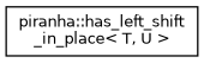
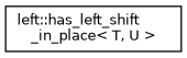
  digraph {
    rankdir=LR
-   n1 [color=black fillcolor=white fontname=Helvetica fontsize=10 height=0.2 label="piranha::has_left_shift\l_in_place\< T, U \>" shape=record style=filled width=0.4]
+   n1 [color=black fillcolor=white fontname=Helvetica fontsize=10 height=0.2 label="left::has_left_shift\l_in_place\< T, U \>" shape=record style=filled width=0.4]
  }
